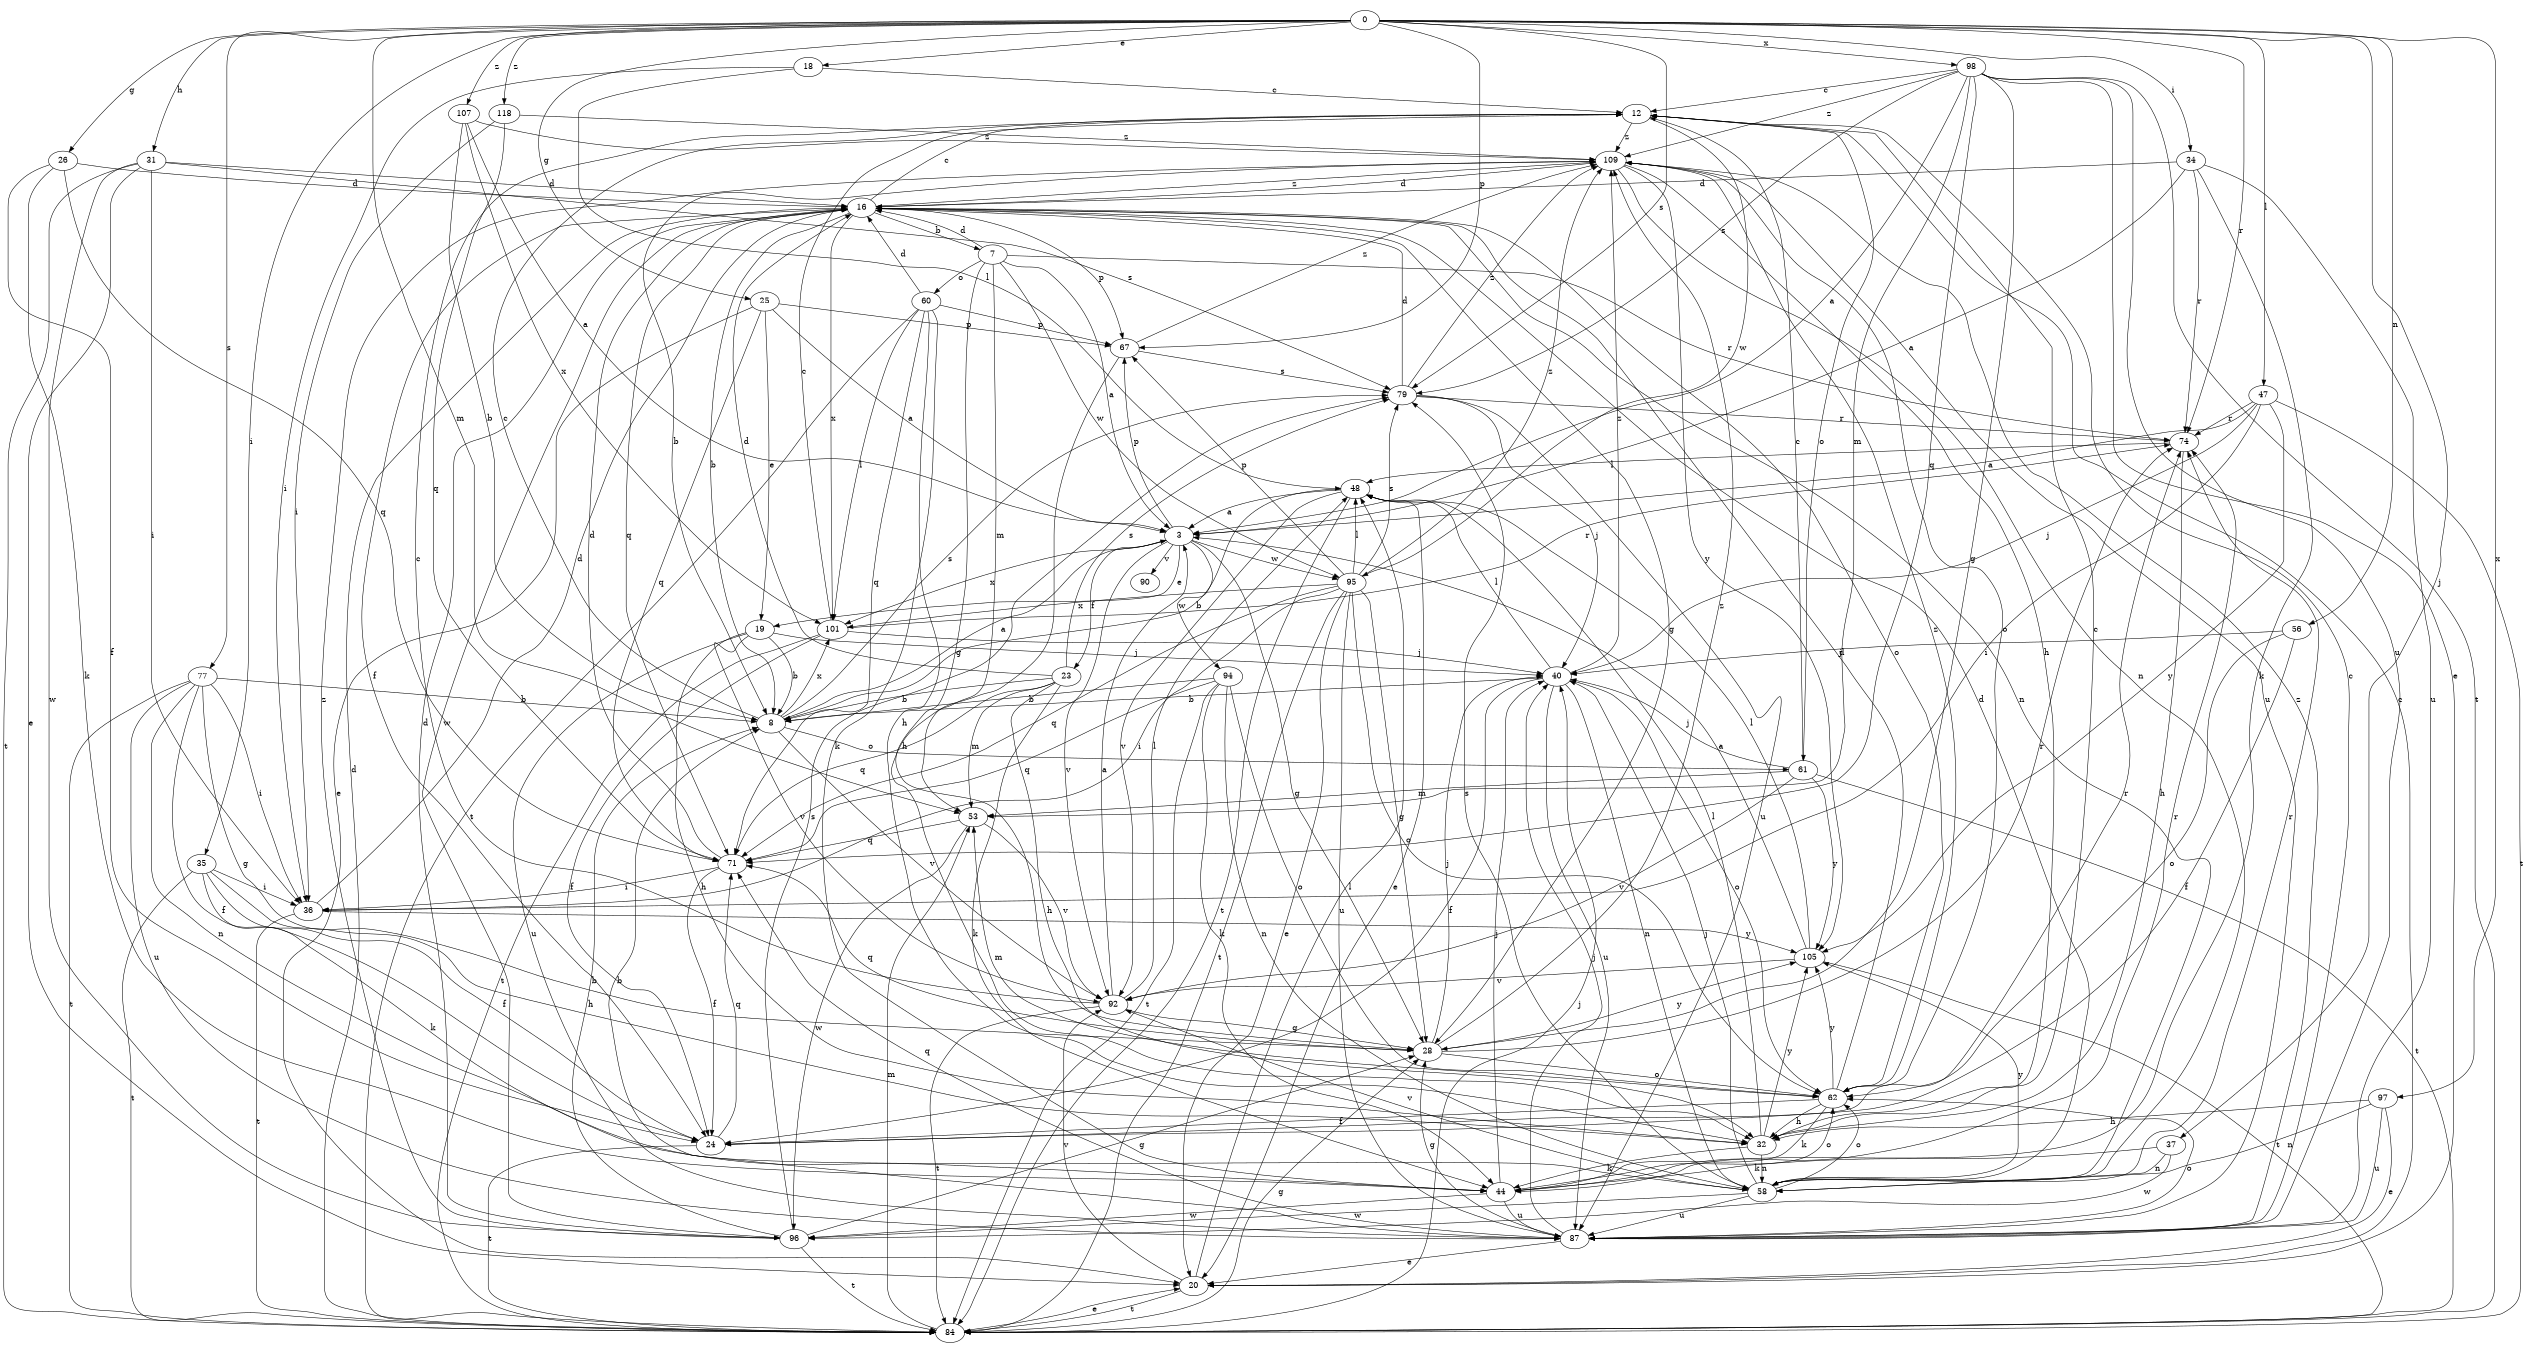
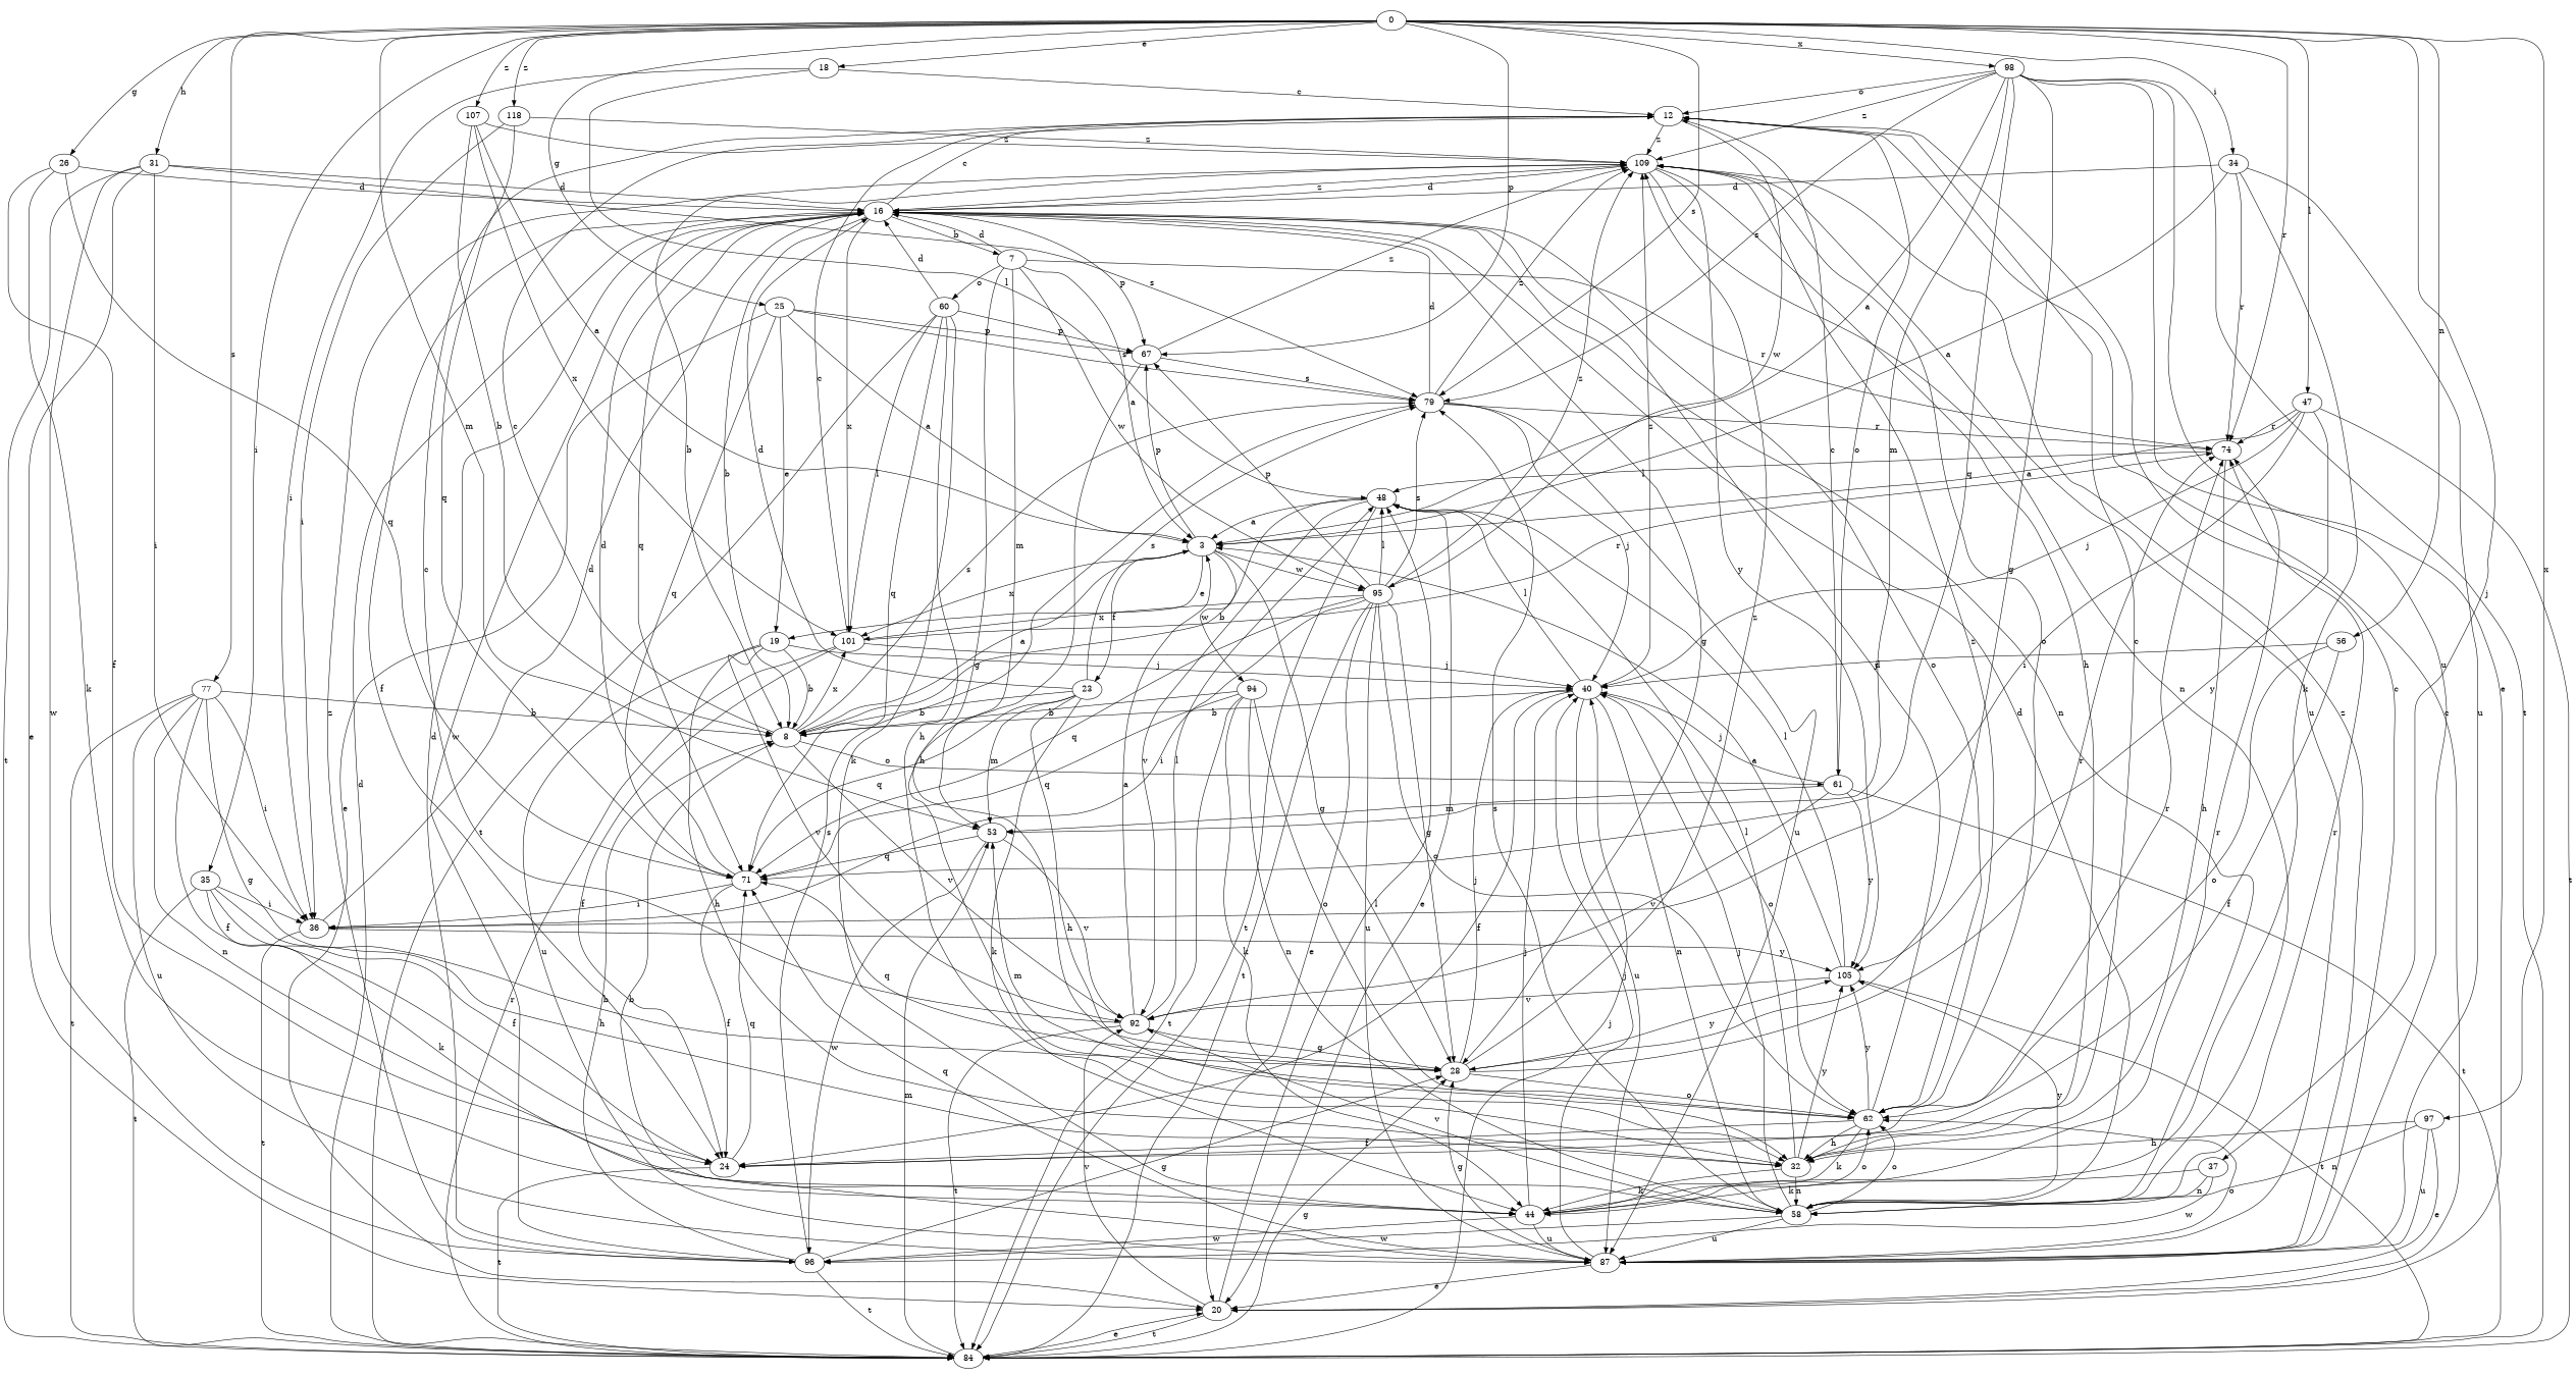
  strict digraph {
    0
    18
    25
    26
    31
    34
    35
    37
    47
    53
    56
    67
    74
    n14 [label=77]
    79
    97
    98
    107
    n19 [label=118]
    12
    36
    48
    3
    19
    71
    20
    16
    24
    44
    96
    84
    87
    32
    58
    40
    105
    92
    62
    109
    28
    8
    101
    23
-   90
    94
    95
    7
    60
    61
    0 -> 18 [label=e]
    0 -> 25 [label=g]
    0 -> 26 [label=g]
    0 -> 31 [label=h]
    0 -> 34 [label=i]
    0 -> 35 [label=i]
    0 -> 37 [label=j]
    0 -> 47 [label=l]
    0 -> 53 [label=m]
    0 -> 56 [label=n]
    0 -> 67 [label=p]
    0 -> 74 [label=r]
    0 -> n14 [label=s]
    0 -> 79 [label=s]
    0 -> 97 [label=x]
    0 -> 98 [label=x]
    0 -> 107 [label=z]
    0 -> n19 [label=z]
    18 -> 12 [label=c]
    18 -> 36 [label=i]
    18 -> 48 [label=l]
    25 -> 67 [label=p]
+   25 -> 79 [label=s]
    25 -> 3 [label=a]
    25 -> 19 [label=e]
    25 -> 71 [label=q]
    25 -> 20 [label=e]
    26 -> 71 [label=q]
    26 -> 16 [label=d]
    26 -> 24 [label=f]
    26 -> 44 [label=k]
    31 -> 79 [label=s]
    31 -> 36 [label=i]
    31 -> 20 [label=e]
    31 -> 16 [label=d]
    31 -> 96 [label=w]
    31 -> 84 [label=t]
    34 -> 74 [label=r]
    34 -> 3 [label=a]
    34 -> 16 [label=d]
    34 -> 44 [label=k]
    34 -> 87 [label=u]
    35 -> 36 [label=i]
    35 -> 24 [label=f]
    35 -> 44 [label=k]
    35 -> 84 [label=t]
    35 -> 32 [label=h]
    37 -> 44 [label=k]
    37 -> 96 [label=w]
    37 -> 58 [label=n]
    47 -> 74 [label=r]
    47 -> 36 [label=i]
    47 -> 3 [label=a]
    47 -> 84 [label=t]
    47 -> 40 [label=j]
    47 -> 105 [label=y]
    53 -> 71 [label=q]
    53 -> 96 [label=w]
    53 -> 92 [label=v]
    56 -> 24 [label=f]
    56 -> 40 [label=j]
    56 -> 62 [label=o]
    67 -> 79 [label=s]
    67 -> 32 [label=h]
    67 -> 109 [label=z]
    74 -> 48 [label=l]
    74 -> 32 [label=h]
    n14 -> 36 [label=i]
    n14 -> 24 [label=f]
    n14 -> 84 [label=t]
    n14 -> 87 [label=u]
    n14 -> 58 [label=n]
    n14 -> 28 [label=g]
    n14 -> 8 [label=b]
    79 -> 74 [label=r]
    79 -> 16 [label=d]
    79 -> 87 [label=u]
    79 -> 40 [label=j]
    79 -> 109 [label=z]
    97 -> 20 [label=e]
    97 -> 87 [label=u]
    97 -> 32 [label=h]
    97 -> 58 [label=n]
    98 -> 53 [label=m]
    98 -> 79 [label=s]
-   98 -> 12 [label=c]
+   98 -> 12 [label=o]
    98 -> 3 [label=a]
    98 -> 71 [label=q]
    98 -> 20 [label=e]
    98 -> 84 [label=t]
    98 -> 87 [label=u]
    98 -> 109 [label=z]
    98 -> 28 [label=g]
    107 -> 3 [label=a]
    107 -> 109 [label=z]
    107 -> 8 [label=b]
    107 -> 101 [label=x]
    n19 -> 36 [label=i]
    n19 -> 71 [label=q]
    n19 -> 109 [label=z]
    12 -> 109 [label=z]
    12 -> 95 [label=w]
    12 -> 61 [label=o]
    36 -> 16 [label=d]
    36 -> 84 [label=t]
    36 -> 105 [label=y]
    48 -> 3 [label=a]
    48 -> 20 [label=e]
    48 -> 84 [label=t]
    48 -> 92 [label=v]
    48 -> 8 [label=b]
    3 -> 67 [label=p]
    3 -> 19 [label=e]
-   3 -> 92 [label=v]
    3 -> 28 [label=g]
    3 -> 101 [label=x]
    3 -> 23 [label=f]
-   3 -> 90 [label=v]
    3 -> 94 [label=w]
    3 -> 95 [label=w]
    19 -> 87 [label=u]
    19 -> 32 [label=h]
    19 -> 40 [label=j]
    19 -> 92 [label=v]
    19 -> 8 [label=b]
    71 -> 36 [label=i]
    71 -> 16 [label=d]
    71 -> 24 [label=f]
    20 -> 12 [label=c]
    20 -> 48 [label=l]
    20 -> 84 [label=t]
    20 -> 92 [label=v]
    16 -> 67 [label=p]
    16 -> 12 [label=c]
    16 -> 71 [label=q]
    16 -> 24 [label=f]
    16 -> 96 [label=w]
    16 -> 58 [label=n]
    16 -> 62 [label=o]
    16 -> 109 [label=z]
    16 -> 28 [label=g]
    16 -> 8 [label=b]
    16 -> 101 [label=x]
    16 -> 7 [label=b]
    24 -> 74 [label=r]
    24 -> 71 [label=q]
    24 -> 84 [label=t]
    44 -> 74 [label=r]
    44 -> 96 [label=w]
    44 -> 87 [label=u]
    44 -> 40 [label=j]
    44 -> 62 [label=o]
    96 -> 79 [label=s]
    96 -> 16 [label=d]
    96 -> 84 [label=t]
    96 -> 109 [label=z]
    96 -> 28 [label=g]
    96 -> 8 [label=b]
    84 -> 53 [label=m]
    84 -> 20 [label=e]
    84 -> 16 [label=d]
    84 -> 40 [label=j]
    84 -> 28 [label=g]
    87 -> 12 [label=c]
    87 -> 71 [label=q]
    87 -> 20 [label=e]
    87 -> 40 [label=j]
    87 -> 62 [label=o]
    87 -> 109 [label=z]
    87 -> 28 [label=g]
    87 -> 8 [label=b]
    32 -> 12 [label=c]
    32 -> 48 [label=l]
    32 -> 44 [label=k]
    32 -> 58 [label=n]
    32 -> 105 [label=y]
    58 -> 74 [label=r]
    58 -> 79 [label=s]
    58 -> 16 [label=d]
    58 -> 96 [label=w]
    58 -> 87 [label=u]
    58 -> 40 [label=j]
    58 -> 105 [label=y]
    58 -> 92 [label=v]
    58 -> 62 [label=o]
    40 -> 48 [label=l]
    40 -> 24 [label=f]
    40 -> 87 [label=u]
    40 -> 58 [label=n]
    40 -> 62 [label=o]
    40 -> 109 [label=z]
    40 -> 8 [label=b]
    105 -> 48 [label=l]
    105 -> 3 [label=a]
    105 -> 84 [label=t]
    105 -> 92 [label=v]
    92 -> 12 [label=c]
    92 -> 48 [label=l]
    92 -> 3 [label=a]
    92 -> 84 [label=t]
    92 -> 28 [label=g]
    62 -> 53 [label=m]
    62 -> 16 [label=d]
    62 -> 24 [label=f]
    62 -> 44 [label=k]
    62 -> 32 [label=h]
    62 -> 105 [label=y]
    62 -> 109 [label=z]
    109 -> 16 [label=d]
    109 -> 87 [label=u]
    109 -> 32 [label=h]
    109 -> 58 [label=n]
    109 -> 105 [label=y]
    109 -> 62 [label=o]
    109 -> 8 [label=b]
    28 -> 74 [label=r]
    28 -> 71 [label=q]
    28 -> 40 [label=j]
    28 -> 105 [label=y]
    28 -> 62 [label=o]
    28 -> 109 [label=z]
    8 -> 79 [label=s]
    8 -> 12 [label=c]
    8 -> 3 [label=a]
    8 -> 92 [label=v]
    8 -> 101 [label=x]
    8 -> 61 [label=o]
    101 -> 74 [label=r]
    101 -> 12 [label=c]
    101 -> 24 [label=f]
-   101 -> 84 [label=t]
+   101 -> 84 [label=r]
    101 -> 40 [label=j]
    23 -> 53 [label=m]
    23 -> 79 [label=s]
    23 -> 71 [label=q]
    23 -> 16 [label=d]
    23 -> 44 [label=k]
    23 -> 32 [label=h]
    23 -> 8 [label=b]
    94 -> 71 [label=q]
    94 -> 44 [label=k]
    94 -> 84 [label=t]
    94 -> 58 [label=n]
    94 -> 62 [label=o]
    94 -> 8 [label=b]
    95 -> 67 [label=p]
    95 -> 79 [label=s]
    95 -> 36 [label=i]
    95 -> 48 [label=l]
    95 -> 71 [label=q]
    95 -> 20 [label=e]
    95 -> 84 [label=t]
    95 -> 87 [label=u]
    95 -> 62 [label=o]
    95 -> 109 [label=z]
    95 -> 28 [label=g]
    95 -> 101 [label=x]
    7 -> 53 [label=m]
    7 -> 74 [label=r]
    7 -> 3 [label=a]
    7 -> 16 [label=d]
    7 -> 28 [label=g]
    7 -> 95 [label=w]
    7 -> 60 [label=o]
    60 -> 67 [label=p]
    60 -> 71 [label=q]
    60 -> 16 [label=d]
    60 -> 44 [label=k]
    60 -> 84 [label=t]
    60 -> 32 [label=h]
    60 -> 101 [label=l]
    61 -> 53 [label=m]
    61 -> 12 [label=c]
    61 -> 84 [label=t]
    61 -> 40 [label=j]
    61 -> 105 [label=y]
    61 -> 92 [label=v]
  }
